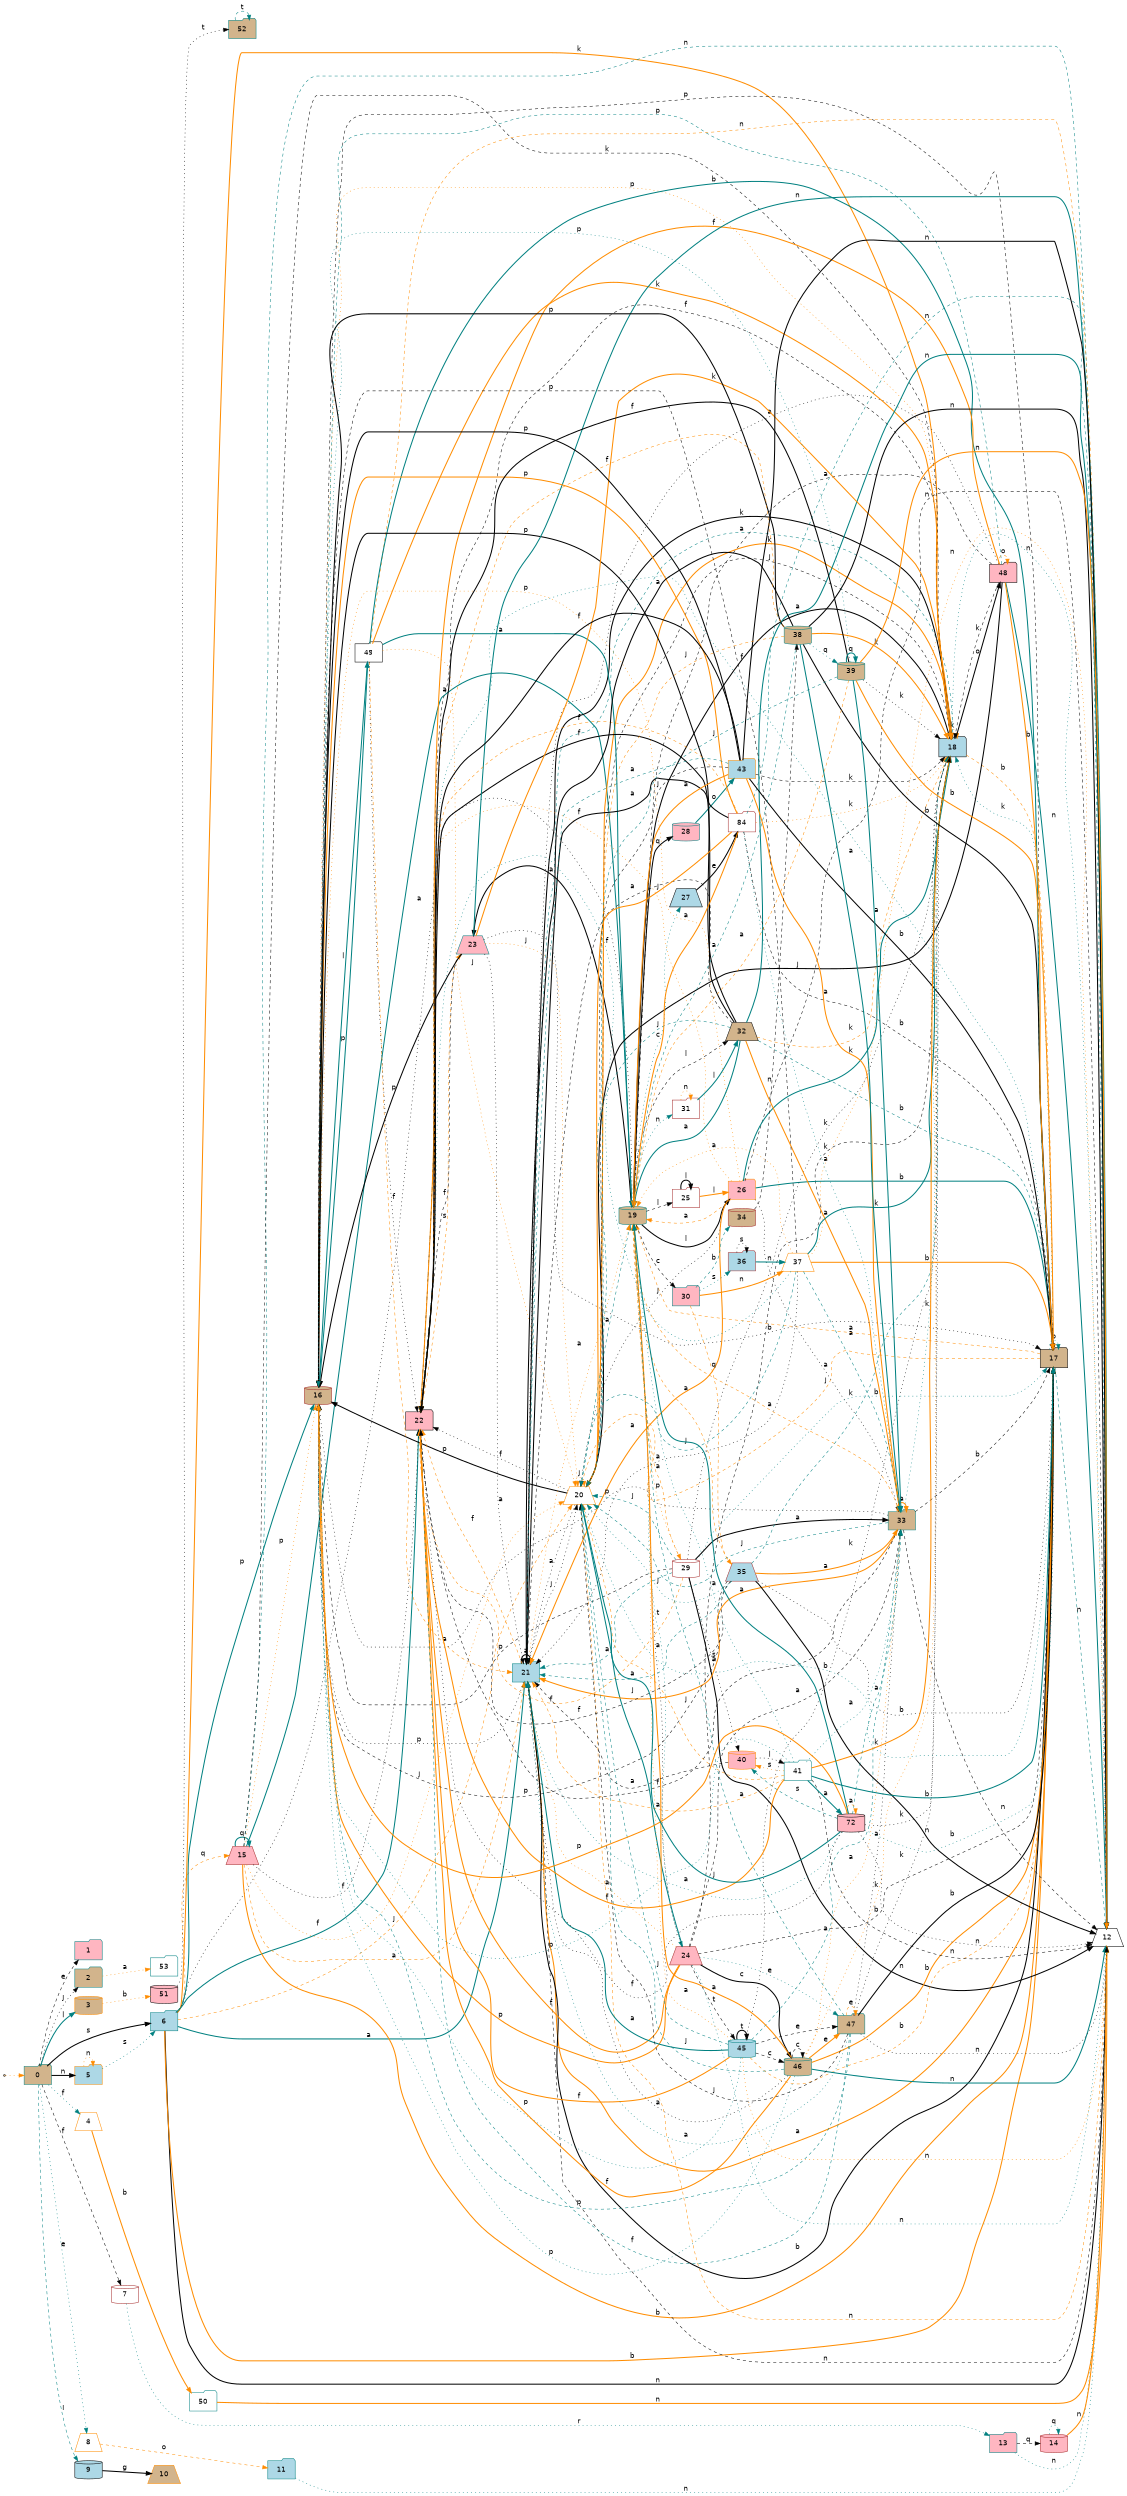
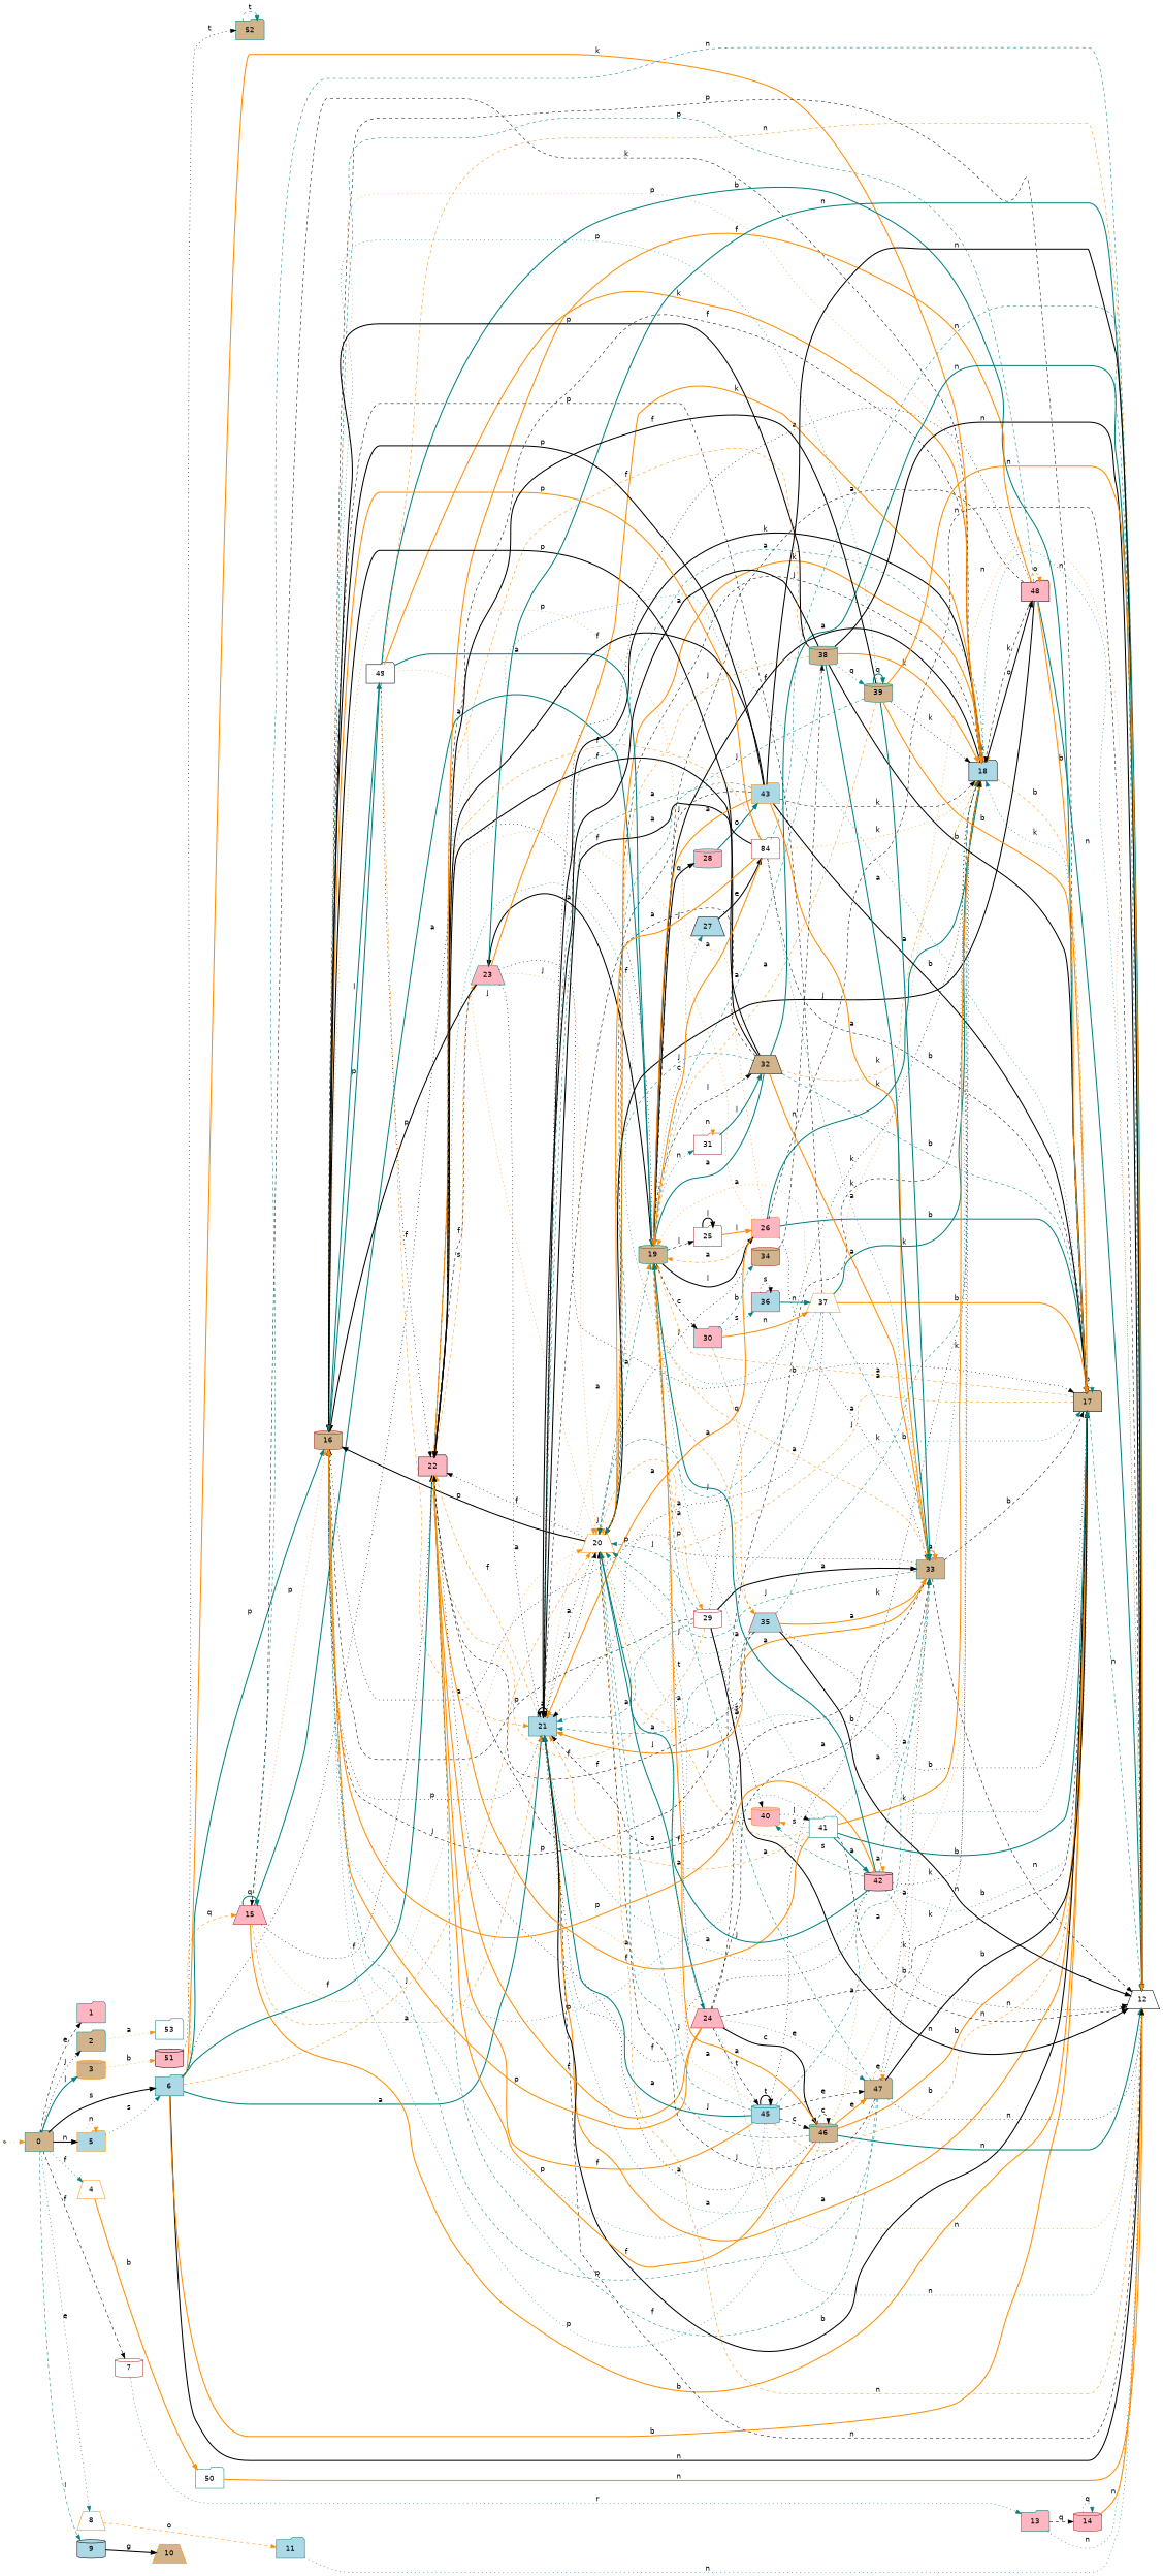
  digraph {
    fontname="DejaVu Sans"
    rankdir=LR
    node [color=teal fillcolor=tan fontname="DejaVu Sans" shape=folder style=filled]
    edge [color=black fontname="DejaVu Sans" style=bold]
    dummy0 [color=black shape=point]
    0
    1 [fillcolor=lightpink]
    2
    3 [color=darkorange shape=cylinder]
    4 [color=darkorange fillcolor=white shape=trapezium]
    5 [color=darkorange fillcolor=lightblue]
    6 [fillcolor=lightblue]
    7 [color=brown fillcolor=white shape=cylinder]
    8 [color=darkorange fillcolor=white shape=trapezium]
    9 [color=black fillcolor=lightblue shape=cylinder]
    53 [fillcolor=white]
    51 [color=black fillcolor=lightpink shape=cylinder]
    50 [fillcolor=white]
    12 [color=black fillcolor=white shape=trapezium]
    15 [color=brown fillcolor=lightpink shape=trapezium]
    16 [color=brown shape=cylinder]
    17 [color=black]
    18 [color=black fillcolor=lightblue]
    19 [shape=cylinder]
    20 [color=darkorange fillcolor=white shape=trapezium]
    21 [fillcolor=lightblue]
    22 [color=black fillcolor=lightpink]
    13 [fillcolor=lightpink]
    11 [fillcolor=lightblue]
    10 [color=darkorange shape=trapezium]
    52
    49 [color=black fillcolor=white]
    48 [color=black fillcolor=lightpink]
    24 [color=brown fillcolor=lightpink shape=trapezium]
    25 [color=brown fillcolor=white]
    26 [color=darkorange fillcolor=lightpink]
    27 [color=black fillcolor=lightblue shape=trapezium]
    28 [fillcolor=lightpink shape=cylinder]
    29 [color=brown fillcolor=white shape=cylinder]
    30 [fillcolor=lightpink]
    31 [color=brown fillcolor=white]
    32 [color=black shape=trapezium]
    23 [fillcolor=lightpink shape=trapezium]
    14 [color=brown fillcolor=lightpink shape=cylinder]
    33
    45 [fillcolor=lightblue shape=cylinder]
    46 [shape=cylinder]
    47
    n45 [color=brown fillcolor=white label=84]
    43 [color=darkorange fillcolor=lightblue]
    40 [color=darkorange fillcolor=lightpink shape=cylinder]
    34 [color=brown shape=cylinder]
    35 [color=brown fillcolor=lightblue shape=trapezium]
    36 [color=brown fillcolor=lightblue]
    37 [color=darkorange fillcolor=white shape=trapezium]
    41 [fillcolor=white]
    38 [shape=cylinder]
    39 [shape=cylinder]
-   42 [color=black fillcolor=lightpink shape=cylinder label=72]
+   42 [color=black fillcolor=lightpink shape=cylinder]
    dummy0 -> 0 [color=darkorange style=dotted]
    0 -> 1 [label=e style=dashed]
    0 -> 2 [label=j style=dotted]
    0 -> 3 [color=teal label=l]
    0 -> 4 [color=teal label=f style=dotted]
    0 -> 5 [label=n]
    0 -> 6 [label=s]
    0 -> 7 [label=f style=dashed]
    0 -> 8 [color=teal label=e style=dotted]
    0 -> 9 [color=teal label=i style=dashed]
    2 -> 53 [color=darkorange label=a style=dotted]
    3 -> 51 [color=darkorange label=b style=dotted]
    4 -> 50 [color=darkorange label=b]
    5 -> 5 [color=darkorange label=n style=dotted]
    5 -> 6 [color=teal label=s style=dotted]
    6 -> 12 [label=n]
    6 -> 15 [color=darkorange label=q style=dashed]
    6 -> 16 [color=teal label=p]
    6 -> 17 [color=darkorange label=b]
    6 -> 18 [color=darkorange label=k]
    6 -> 19 [label=a style=dotted]
    6 -> 20 [color=darkorange label=j style=dashed]
    6 -> 21 [color=teal label=a]
    6 -> 22 [color=teal label=f]
    7 -> 13 [color=teal label=r style=dotted]
    8 -> 11 [color=darkorange label=o style=dashed]
    9 -> 10 [label=g]
    51 -> 52 [label=t style=dotted]
    50 -> 12 [color=darkorange label=n]
    15 -> 12 [color=teal label=n style=dashed]
    15 -> 15 [color=teal label=q]
    15 -> 16 [color=darkorange label=p style=dotted]
    15 -> 17 [color=darkorange label=b]
-   15 -> 18 [label=k style=dashed]
+   18 -> 15 [label=k style=dashed]
    15 -> 19 [color=teal label=a]
    15 -> 20 [color=darkorange label=j style=dotted]
    15 -> 21 [color=darkorange label=a style=dashed]
    15 -> 22 [label=f style=dotted]
    16 -> 49 [color=teal label=l]
    17 -> 12 [color=teal label=n style=dashed]
    17 -> 16 [label=p style=dashed]
    17 -> 17 [color=teal label=b style=dotted]
    17 -> 18 [color=teal label=k style=dotted]
    17 -> 19 [color=darkorange label=a style=dashed]
    17 -> 20 [color=darkorange label=j style=dashed]
    17 -> 21 [color=darkorange label=a]
    17 -> 22 [color=teal label=f style=dotted]
    18 -> 12 [color=teal label=n style=dotted]
    18 -> 16 [color=darkorange label=p style=dotted]
    18 -> 17 [color=darkorange label=b style=dashed]
    18 -> 18 [color=darkorange label=k style=dotted]
    18 -> 19 [label=a]
    18 -> 20 [label=j style=dashed]
    18 -> 21 [color=teal label=a style=dashed]
    18 -> 22 [label=f style=dashed]
    18 -> 48 [label=o]
    19 -> 24 [color=teal label=t style=dotted]
    19 -> 25 [label=l style=dashed]
    19 -> 26 [label=l]
    19 -> 27 [color=teal label=c style=dotted]
    19 -> 28 [label=q]
    19 -> 29 [color=darkorange label=p style=dotted]
    19 -> 30 [label=c style=dashed]
    19 -> 31 [color=teal label=n style=dotted]
    19 -> 32 [label=l style=dashed]
    19 -> 23 [label=a]
    20 -> 12 [color=darkorange label=n style=dashed]
    20 -> 16 [label=p]
    20 -> 17 [color=teal label=b style=dotted]
    20 -> 18 [color=darkorange label=k]
    20 -> 19 [color=teal label=a style=dashed]
    20 -> 20 [color=darkorange label=j style=dotted]
    20 -> 21 [label=a style=dotted]
    20 -> 22 [label=f style=dotted]
    21 -> 12 [label=n style=dashed]
    21 -> 16 [label=p style=dotted]
    21 -> 17 [label=b]
    21 -> 18 [label=k]
    21 -> 19 [color=darkorange label=a style=dotted]
    21 -> 20 [label=j style=dotted]
    21 -> 21 [label=a]
    21 -> 22 [color=darkorange label=f style=dashed]
    22 -> 23 [color=darkorange label=s style=dashed]
    13 -> 12 [color=teal label=n style=dotted]
    13 -> 14 [label=q style=dashed]
    11 -> 12 [color=teal label=n style=dotted]
    52 -> 52 [color=teal label=t style=dashed]
    49 -> 12 [color=darkorange label=n style=dashed]
    49 -> 16 [color=teal label=p]
    49 -> 17 [color=teal label=b]
    49 -> 18 [color=darkorange label=k]
    49 -> 19 [color=teal label=a]
    49 -> 20 [color=darkorange label=j style=dotted]
    49 -> 21 [color=darkorange label=a style=dashed]
    49 -> 22 [label=f style=dotted]
    48 -> 12 [color=teal label=n]
    48 -> 16 [color=teal label=p style=dashed]
    48 -> 17 [color=darkorange label=b]
    48 -> 18 [label=k style=dashed]
    48 -> 19 [label=a style=dashed]
    48 -> 20 [label=j]
    48 -> 21 [label=a style=dotted]
    48 -> 22 [color=darkorange label=f]
    48 -> 48 [color=darkorange label=o style=dashed]
    24 -> 12 [color=teal label=n style=dotted]
    24 -> 16 [color=darkorange label=p]
    24 -> 17 [label=b style=dashed]
    24 -> 18 [label=k style=dashed]
    24 -> 19 [label=a style=dotted]
    24 -> 20 [color=teal label=j]
    24 -> 21 [color=darkorange label=a style=dotted]
    24 -> 22 [color=darkorange label=f]
    24 -> 33 [label=a style=dashed]
    24 -> 45 [label=t style=dashed]
    24 -> 46 [label=c]
    24 -> 47 [color=teal label=e style=dotted]
    25 -> 25 [label=l]
    25 -> 26 [color=darkorange label=l]
    26 -> 12 [label=n style=dashed]
    26 -> 16 [color=darkorange label=p style=dotted]
    26 -> 17 [color=teal label=b]
    26 -> 18 [color=teal label=k]
    26 -> 19 [color=darkorange label=a style=dashed]
    26 -> 20 [label=j style=dotted]
    26 -> 21 [color=darkorange label=a]
    26 -> 22 [color=darkorange label=f style=dotted]
    26 -> 33 [label=a style=dotted]
    27 -> n45 [label=e]
    28 -> 43 [color=teal label=o]
    29 -> 12 [label=n]
    29 -> 16 [label=p style=dashed]
    29 -> 17 [color=teal label=b style=dotted]
    29 -> 18 [label=k style=dotted]
    29 -> 19 [color=darkorange label=a style=dashed]
    29 -> 20 [color=teal label=j style=dashed]
    29 -> 21 [color=teal label=a style=dashed]
    29 -> 22 [color=darkorange label=f style=dashed]
    29 -> 33 [label=a]
    29 -> 40 [label=s style=dotted]
    30 -> 34 [color=teal label=b style=dashed]
    30 -> 35 [color=darkorange label=q style=dashed]
    30 -> 36 [color=teal label=s style=dotted]
    30 -> 37 [color=darkorange label=n]
    31 -> 31 [color=darkorange label=n style=dotted]
    31 -> 32 [color=teal label=l]
    32 -> 12 [color=teal label=n]
    32 -> 16 [label=p]
    32 -> 17 [color=teal label=b style=dashed]
    32 -> 18 [color=darkorange label=k style=dashed]
    32 -> 19 [color=teal label=a]
    32 -> 20 [color=teal label=j style=dashed]
    32 -> 21 [label=a style=dashed]
    32 -> 22 [label=f]
    32 -> 33 [color=darkorange label=a]
    23 -> 12 [color=teal label=n]
    23 -> 16 [label=p]
    23 -> 17 [label=b style=dotted]
    23 -> 18 [color=darkorange label=k]
    23 -> 20 [color=darkorange label=j style=dotted]
    23 -> 21 [label=a style=dotted]
    23 -> 22 [label=f style=dashed]
    14 -> 12 [color=darkorange label=n]
    14 -> 14 [color=teal label=q style=dotted]
    33 -> 12 [label=n style=dashed]
    33 -> 16 [label=p style=dotted]
    33 -> 17 [label=b style=dashed]
    33 -> 18 [color=teal label=k style=dotted]
    33 -> 19 [color=darkorange label=a style=dashed]
    33 -> 20 [color=teal label=j style=dashed]
    33 -> 21 [color=darkorange label=a]
    33 -> 22 [label=f style=dashed]
    33 -> 33 [color=darkorange label=a]
    45 -> 12 [color=darkorange label=n style=dotted]
    45 -> 16 [color=teal label=p style=dotted]
    45 -> 17 [color=darkorange label=b style=dashed]
    45 -> 18 [label=k style=dotted]
    45 -> 19 [color=darkorange label=a style=dotted]
    45 -> 20 [color=teal label=j style=dashed]
    45 -> 21 [color=teal label=a]
    45 -> 22 [color=darkorange label=f]
    45 -> 33 [color=teal label=a style=dashed]
    45 -> 45 [label=t]
    45 -> 46 [label=c style=dashed]
    45 -> 47 [label=e style=dashed]
    46 -> 12 [color=teal label=n]
    46 -> 16 [color=teal label=p style=dotted]
    46 -> 17 [color=darkorange label=b]
    46 -> 18 [color=darkorange label=k style=dotted]
    46 -> 19 [color=darkorange label=a]
    46 -> 20 [color=teal label=j style=dashed]
    46 -> 21 [label=a style=dotted]
    46 -> 22 [color=darkorange label=f]
    46 -> 33 [color=darkorange label=a style=dotted]
    46 -> 46 [label=c style=dashed]
    46 -> 47 [color=darkorange label=e]
    47 -> 12 [label=n style=dotted]
    47 -> 16 [color=teal label=p style=dashed]
    47 -> 17 [label=b]
    47 -> 18 [label=k style=dotted]
    47 -> 19 [color=teal label=a style=dashed]
    47 -> 20 [label=j style=dashed]
    47 -> 21 [color=teal label=a style=dotted]
    47 -> 22 [color=teal label=f style=dashed]
    47 -> 33 [label=a style=dotted]
    47 -> 47 [color=darkorange label=e style=dashed]
    n45 -> 12 [color=teal label=n style=dashed]
    n45 -> 16 [color=darkorange label=p]
    n45 -> 17 [label=b style=dashed]
    n45 -> 18 [color=darkorange label=k style=dotted]
    n45 -> 19 [color=darkorange label=a]
    n45 -> 20 [color=darkorange label=j]
    n45 -> 21 [label=a]
    n45 -> 22 [color=darkorange label=f style=dashed]
    n45 -> 33 [color=teal label=a style=dotted]
    43 -> 12 [label=n]
    43 -> 16 [label=p]
    43 -> 17 [label=b]
    43 -> 18 [label=k style=dashed]
    43 -> 19 [color=darkorange label=a]
    43 -> 20 [label=j style=dashed]
    43 -> 21 [color=teal label=a style=dashed]
    43 -> 22 [label=f]
    43 -> 33 [color=darkorange label=a]
    40 -> 21 [label=a style=dashed]
    40 -> 41 [label=l style=dotted]
    34 -> 38 [label=n style=dashed]
    35 -> 12 [label=n]
    35 -> 16 [label=p style=dashed]
    35 -> 17 [label=b style=dotted]
    35 -> 18 [color=teal label=k style=dashed]
    35 -> 19 [color=darkorange label=a style=dashed]
    35 -> 20 [color=teal label=j style=dotted]
    35 -> 21 [color=teal label=a style=dashed]
    35 -> 22 [label=f style=dashed]
    35 -> 33 [color=darkorange label=a]
    36 -> 36 [label=s style=dotted]
    36 -> 37 [color=teal label=n]
    37 -> 12 [color=darkorange label=n style=dotted]
    37 -> 16 [label=p style=dashed]
    37 -> 17 [color=darkorange label=b]
    37 -> 18 [color=teal label=k]
    37 -> 19 [color=darkorange label=a style=dotted]
    37 -> 20 [color=teal label=j style=dashed]
    37 -> 21 [label=a style=dotted]
    37 -> 22 [color=teal label=f style=dotted]
    37 -> 33 [color=teal label=a style=dashed]
    41 -> 12 [label=n style=dashed]
    41 -> 16 [color=teal label=p style=dotted]
    41 -> 17 [color=teal label=b]
    41 -> 18 [color=darkorange label=k]
    41 -> 19 [color=teal label=a style=dotted]
    41 -> 20 [color=darkorange label=j style=dashed]
    41 -> 21 [color=darkorange label=a style=dashed]
    41 -> 22 [color=darkorange label=f]
    41 -> 33 [color=teal label=a style=dotted]
    41 -> 40 [color=darkorange label=s style=dotted]
    41 -> 42 [color=teal label=a]
    38 -> 12 [label=n]
    38 -> 16 [label=p]
    38 -> 17 [label=b]
    38 -> 18 [color=darkorange label=k]
    38 -> 19 [color=teal label=a style=dashed]
    38 -> 20 [color=darkorange label=j style=dashed]
    38 -> 21 [label=a]
    38 -> 22 [color=darkorange label=f style=dashed]
    38 -> 33 [color=teal label=a]
    38 -> 39 [color=teal label=q style=dotted]
    39 -> 12 [color=darkorange label=n]
    39 -> 16 [color=teal label=p style=dotted]
    39 -> 17 [color=darkorange label=b]
    39 -> 18 [label=k style=dotted]
    39 -> 19 [color=darkorange label=a style=dashed]
    39 -> 20 [color=teal label=j style=dashed]
    39 -> 22 [label=f]
    39 -> 33 [color=teal label=a]
    39 -> 39 [color=teal label=q]
    42 -> 12 [label=n style=dotted]
    42 -> 16 [color=darkorange label=p]
    42 -> 17 [color=teal label=b style=dotted]
    42 -> 18 [label=k style=dotted]
    42 -> 19 [color=teal label=a]
    42 -> 20 [color=teal label=j]
    42 -> 21 [color=teal label=a style=dotted]
    42 -> 22 [label=f style=dotted]
    42 -> 33 [color=teal label=a style=dashed]
    42 -> 40 [color=teal label=s style=dashed]
    42 -> 42 [color=darkorange label=a style=dashed]
  }
